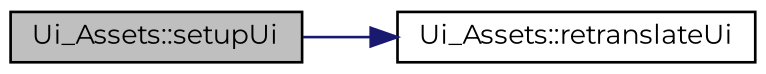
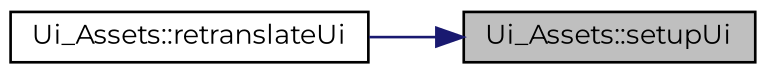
  digraph {
    rankdir=LR
    fontname=Montserrat
    node [color=black fontname=Montserrat fontsize=10 shape=record style=filled]
    n1 [fillcolor=grey75 fontcolor=black height=0.2 label="Ui_Assets::setupUi" width=0.4]
    n2 [fillcolor=white height=0.2 label="Ui_Assets::retranslateUi" width=0.4]
-   n1 -> n2 [color=midnightblue fontname=Montserrat fontsize=10 labelfontname=Helvetica labelfontsize=10 style=solid]
+   n2 -> n1 [color=midnightblue fontname=Montserrat fontsize=10 labelfontname=Helvetica labelfontsize=10 style=solid]
  }
